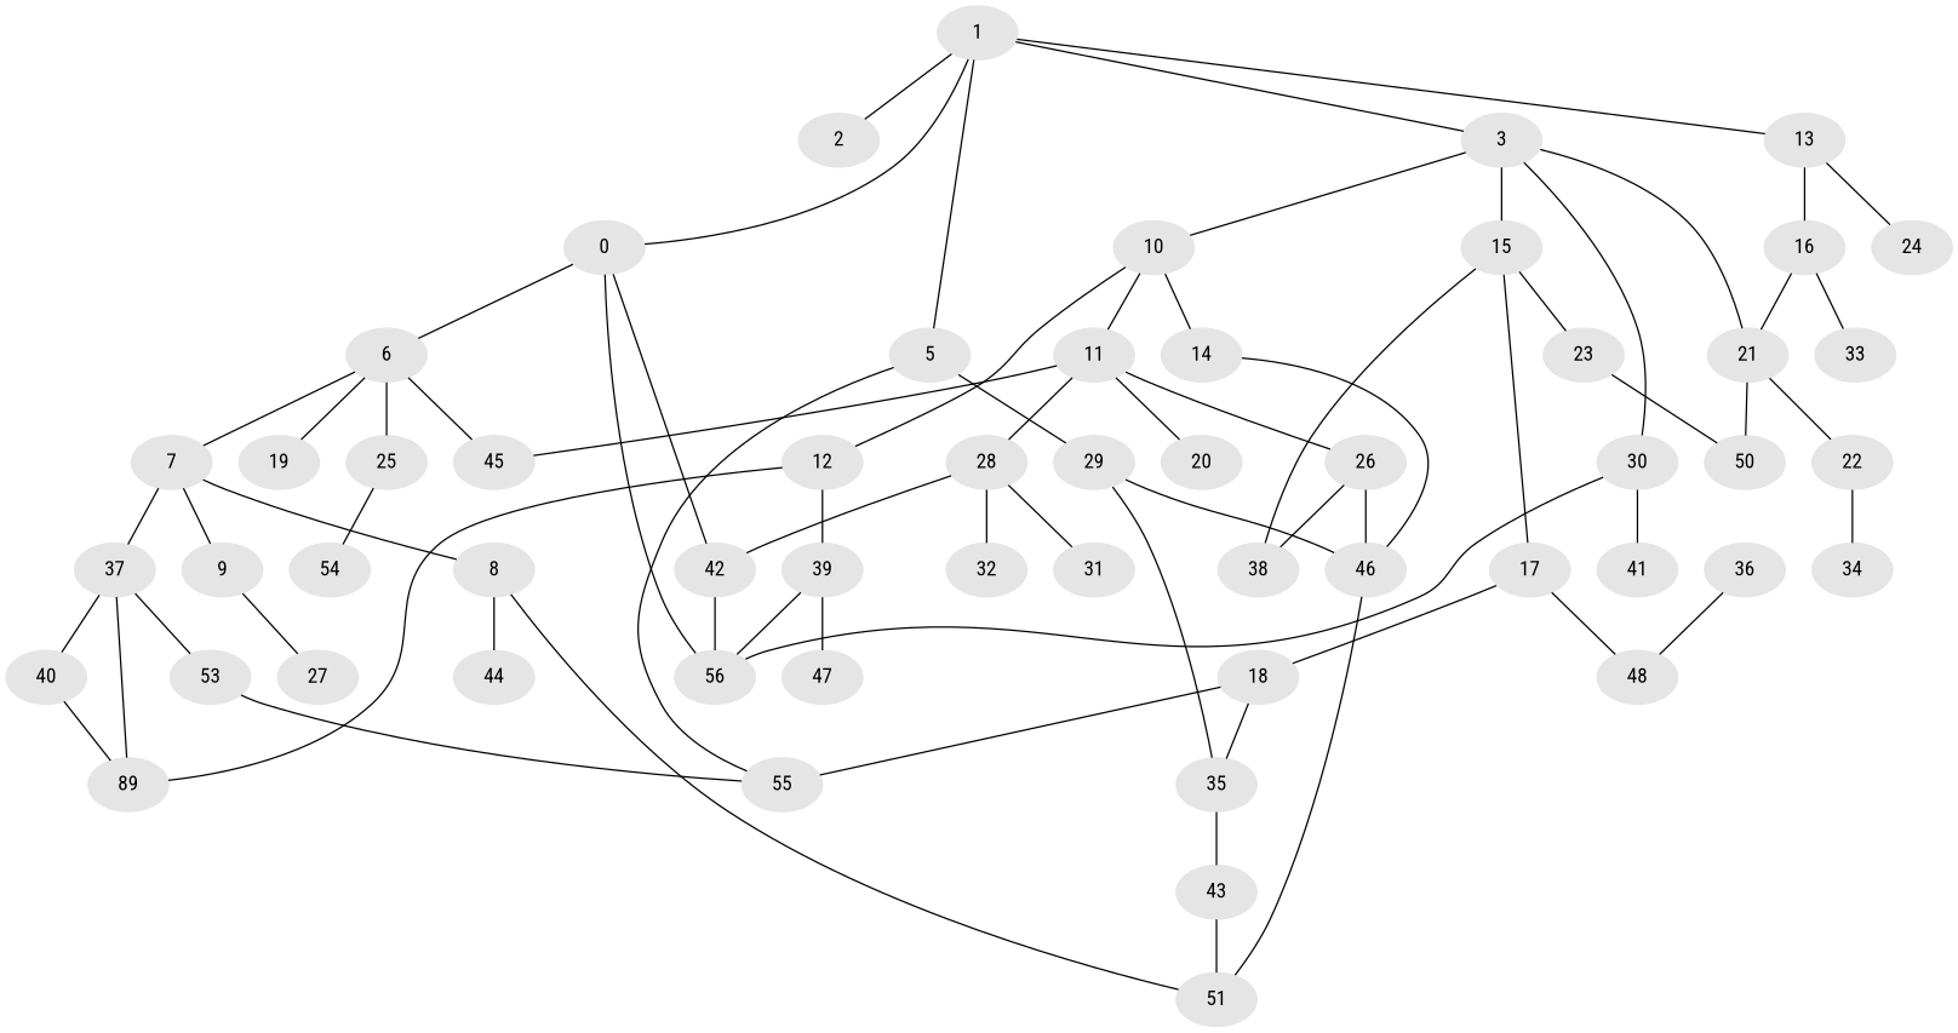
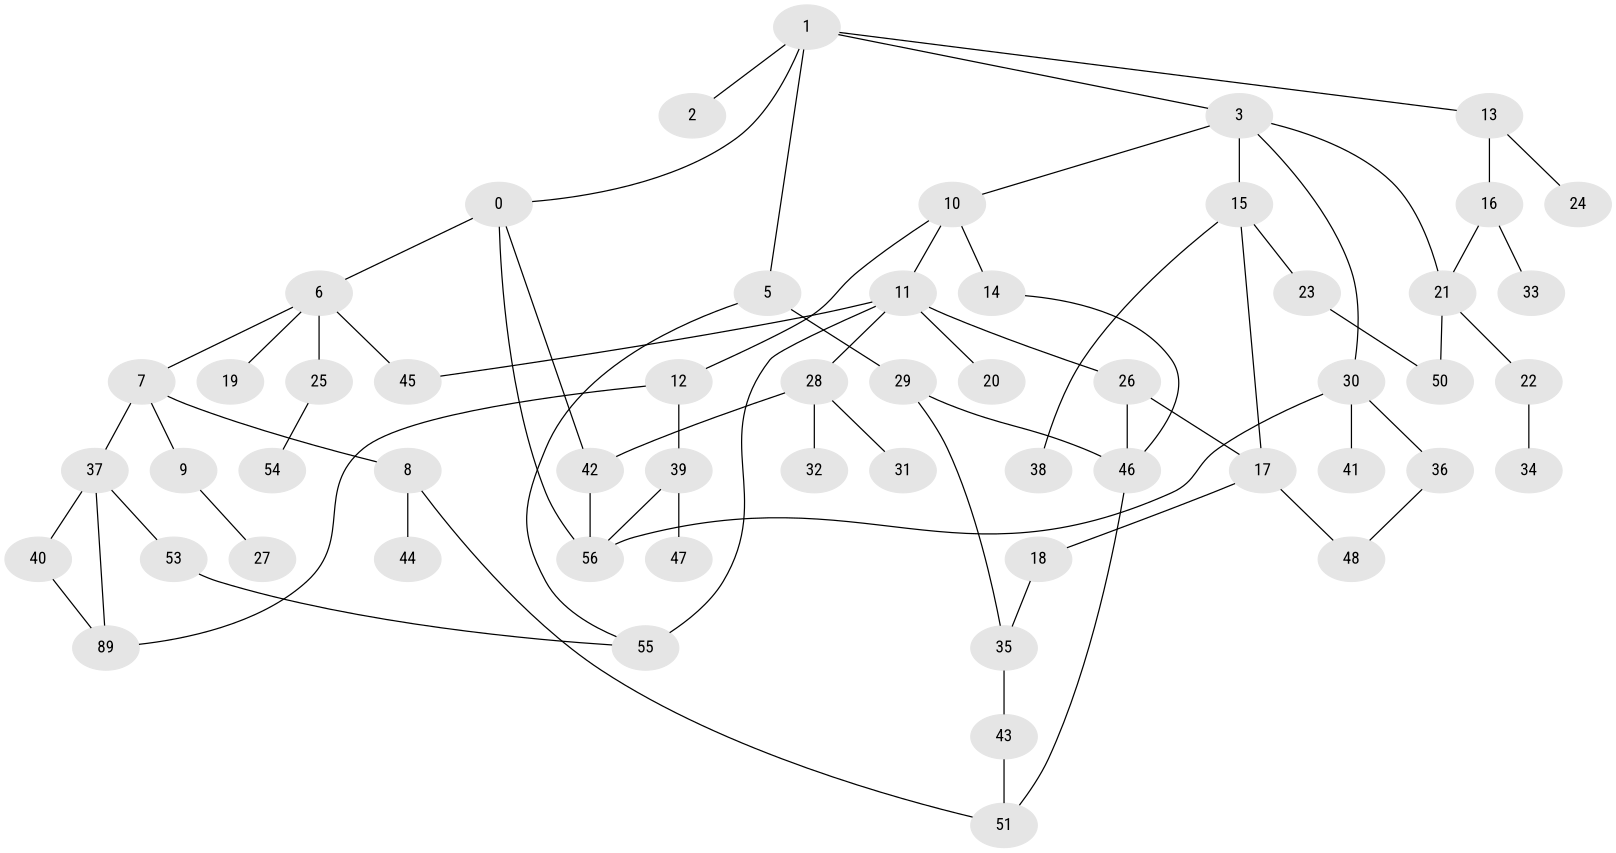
  graph {
    fontname="Roboto Condensed"
    node [color=gray90 fontname="Roboto Condensed" style=filled]
    edge [fontname="Roboto Condensed"]
    1
    2
    3
    n4 [label=0]
    5
    13
    10
    15
    21
    30
    6
    42
    56
    29
    55
    16
    24
    23
    50
    25
    54
    11
    12
    14
    17
    38
    22
    36
    41
    7
    19
    45
    46
    35
    8
    9
    37
    44
    51
    27
    n41 [label=89]
    40
    53
    20
    26
    28
    39
    31
    32
    47
    33
    18
    48
    43
    34
    1 -- 2
    1 -- 3
    1 -- n4
    1 -- 5
    1 -- 13
    3 -- 10
    3 -- 15
    3 -- 21
    3 -- 30
    n4 -- 6
    n4 -- 42
    n4 -- 56
    5 -- 29
    5 -- 55
    13 -- 16
    13 -- 24
    10 -- 11
    10 -- 12
    10 -- 14
    15 -- 23
    15 -- 17
    15 -- 38
    21 -- 50
    21 -- 22
    30 -- 56
+   30 -- 36
    30 -- 41
    6 -- 25
    6 -- 7
    6 -- 19
    6 -- 45
    42 -- 56
    29 -- 46
    29 -- 35
    16 -- 21
    16 -- 33
    23 -- 50
    25 -- 54
-   18 -- 55
+   11 -- 55
    11 -- 45
    11 -- 20
    11 -- 26
    11 -- 28
    12 -- n41
    12 -- 39
    14 -- 46
    17 -- 18
    17 -- 48
    22 -- 34
    36 -- 48
    7 -- 8
    7 -- 9
    7 -- 37
    46 -- 51
    35 -- 43
    8 -- 44
    8 -- 51
    9 -- 27
    37 -- n41
    37 -- 40
    37 -- 53
    40 -- n41
    53 -- 55
-   26 -- 38
+   26 -- 17
    26 -- 46
    28 -- 42
    28 -- 31
    28 -- 32
    39 -- 56
    39 -- 47
    18 -- 35
    43 -- 51
  }
